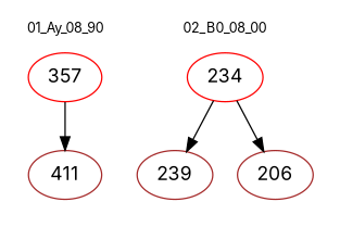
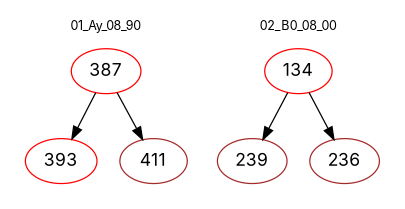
  digraph {
    fontname=Inter
    node [color=red fontname=Inter]
    edge [color=black fontname=Inter]
-   n1 [label=357]
+   n1 [label=387]
+   n2 [label=393]
    n3 [color=brown label=411]
-   n4 [label=234]
+   n4 [label=134]
    n5 [color=brown label=239]
-   n6 [color=brown label=206]
+   n6 [color=brown label=236]
    subgraph cluster_1 {
      color=white
      fontsize=10
      label="01_Ay_08_90"
      n1
+     n2
      n3
    }
    subgraph cluster_2 {
      color=white
      fontsize=10
      label="02_B0_08_00"
      n4
      n5
      n6
    }
+   n1 -> n2
    n1 -> n3
    n4 -> n5
    n4 -> n6
  }
